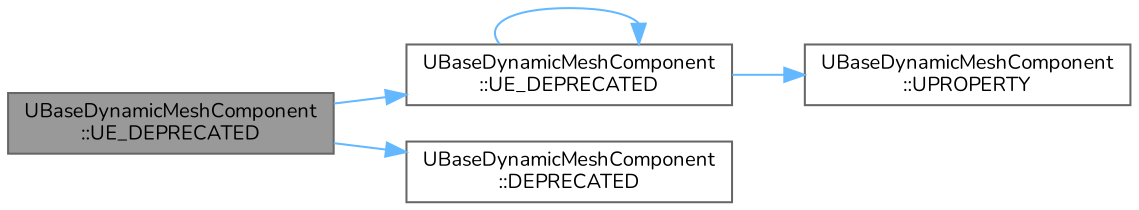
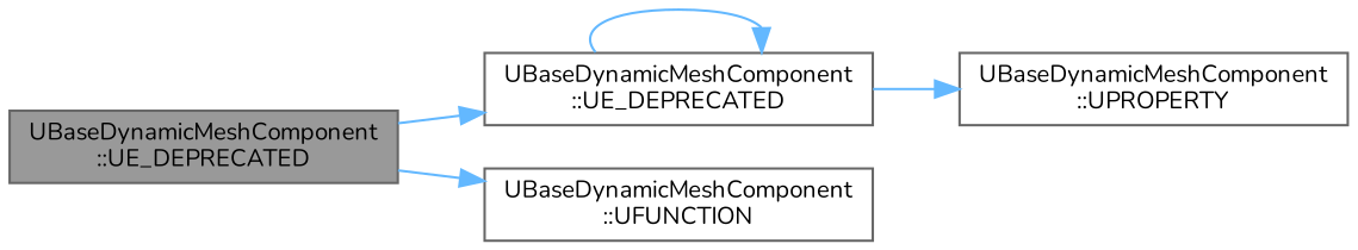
  digraph {
    rankdir=LR
    fontname=Nunito
    node [color=grey40 fillcolor=white fontname=Nunito fontsize=10 shape=box style=filled]
    edge [color=steelblue1 fontname=Nunito fontsize=10 labelfontname=Helvetica labelfontsize=10 style=solid]
    n1 [color=gray40 fillcolor=grey60 fontcolor=black height=0.2 label="UBaseDynamicMeshComponent\l::UE_DEPRECATED" width=0.4]
    n2 [height=0.2 label="UBaseDynamicMeshComponent\l::UE_DEPRECATED" width=0.4]
-   n3 [height=0.2 label="UBaseDynamicMeshComponent\l::DEPRECATED" width=0.4]
+   n3 [height=0.2 label="UBaseDynamicMeshComponent\l::UFUNCTION" width=0.4]
    n4 [height=0.2 label="UBaseDynamicMeshComponent\l::UPROPERTY" width=0.4]
    n1 -> n2
    n1 -> n3
    n2 -> n2
    n2 -> n4
  }
